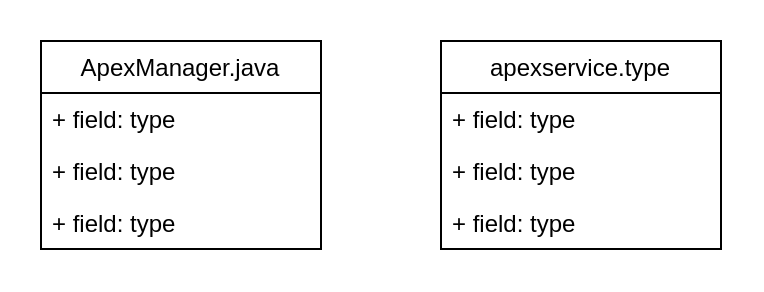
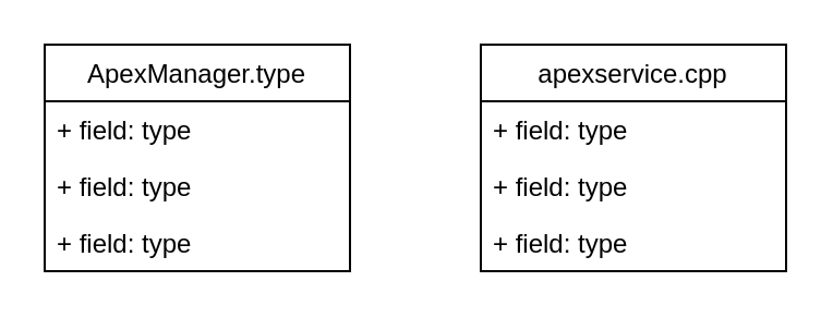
  <mxCell id="0" />
  <mxCell id="1" parent="0" />
- <mxCell id="2" value="ApexManager.java" style="swimlane;fontStyle=0;childLayout=stackLayout;horizontal=1;startSize=26;fillColor=none;horizontalStack=0;resizeParent=1;resizeParentMax=0;resizeLast=0;collapsible=1;marginBottom=0;" parent="1" vertex="1"><mxGeometry x="20" y="20" width="140" height="104" as="geometry" /></mxCell>
+ <mxCell id="2" value="ApexManager.type" style="swimlane;fontStyle=0;childLayout=stackLayout;horizontal=1;startSize=26;fillColor=none;horizontalStack=0;resizeParent=1;resizeParentMax=0;resizeLast=0;collapsible=1;marginBottom=0;" parent="1" vertex="1"><mxGeometry x="20" y="20" width="140" height="104" as="geometry" /></mxCell>
  <mxCell id="3" value="+ field: type" style="text;strokeColor=none;fillColor=none;align=left;verticalAlign=top;spacingLeft=4;spacingRight=4;overflow=hidden;rotatable=0;points=[[0,0.5],[1,0.5]];portConstraint=eastwest;" parent="2" vertex="1"><mxGeometry y="26" width="140" height="26" as="geometry" /></mxCell>
  <mxCell id="4" value="+ field: type" style="text;strokeColor=none;fillColor=none;align=left;verticalAlign=top;spacingLeft=4;spacingRight=4;overflow=hidden;rotatable=0;points=[[0,0.5],[1,0.5]];portConstraint=eastwest;" parent="2" vertex="1"><mxGeometry y="52" width="140" height="26" as="geometry" /></mxCell>
  <mxCell id="5" value="+ field: type" style="text;strokeColor=none;fillColor=none;align=left;verticalAlign=top;spacingLeft=4;spacingRight=4;overflow=hidden;rotatable=0;points=[[0,0.5],[1,0.5]];portConstraint=eastwest;" parent="2" vertex="1"><mxGeometry y="78" width="140" height="26" as="geometry" /></mxCell>
- <mxCell id="6" value="apexservice.type" style="swimlane;fontStyle=0;childLayout=stackLayout;horizontal=1;startSize=26;fillColor=none;horizontalStack=0;resizeParent=1;resizeParentMax=0;resizeLast=0;collapsible=1;marginBottom=0;" parent="1" vertex="1"><mxGeometry x="220" y="20" width="140" height="104" as="geometry" /></mxCell>
+ <mxCell id="6" value="apexservice.cpp" style="swimlane;fontStyle=0;childLayout=stackLayout;horizontal=1;startSize=26;fillColor=none;horizontalStack=0;resizeParent=1;resizeParentMax=0;resizeLast=0;collapsible=1;marginBottom=0;" parent="1" vertex="1"><mxGeometry x="220" y="20" width="140" height="104" as="geometry" /></mxCell>
  <mxCell id="7" value="+ field: type" style="text;strokeColor=none;fillColor=none;align=left;verticalAlign=top;spacingLeft=4;spacingRight=4;overflow=hidden;rotatable=0;points=[[0,0.5],[1,0.5]];portConstraint=eastwest;" parent="6" vertex="1"><mxGeometry y="26" width="140" height="26" as="geometry" /></mxCell>
  <mxCell id="8" value="+ field: type" style="text;strokeColor=none;fillColor=none;align=left;verticalAlign=top;spacingLeft=4;spacingRight=4;overflow=hidden;rotatable=0;points=[[0,0.5],[1,0.5]];portConstraint=eastwest;" parent="6" vertex="1"><mxGeometry y="52" width="140" height="26" as="geometry" /></mxCell>
  <mxCell id="9" value="+ field: type" style="text;strokeColor=none;fillColor=none;align=left;verticalAlign=top;spacingLeft=4;spacingRight=4;overflow=hidden;rotatable=0;points=[[0,0.5],[1,0.5]];portConstraint=eastwest;" parent="6" vertex="1"><mxGeometry y="78" width="140" height="26" as="geometry" /></mxCell>
